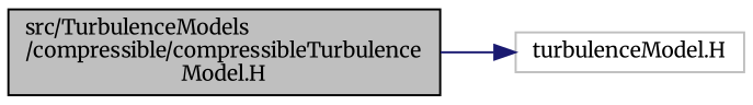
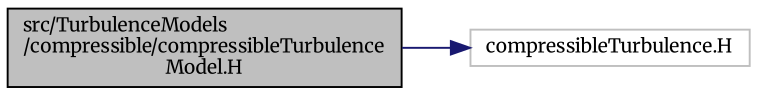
  digraph {
    rankdir=LR
    fontname=Merriweather
    node [fontname=Merriweather fontsize=10 shape=record]
    n1 [color=black fillcolor=grey75 fontcolor=black height=0.2 label="src/TurbulenceModels\l/compressible/compressibleTurbulence\lModel.H" style=filled width=0.4]
-   n2 [color=grey75 height=0.2 label="turbulenceModel.H" width=0.4]
+   n2 [color=grey75 height=0.2 label="compressibleTurbulence.H" width=0.4]
    n1 -> n2 [color=midnightblue fontname=Merriweather fontsize=10 labelfontname=FreeSans labelfontsize=10 style=solid]
  }
